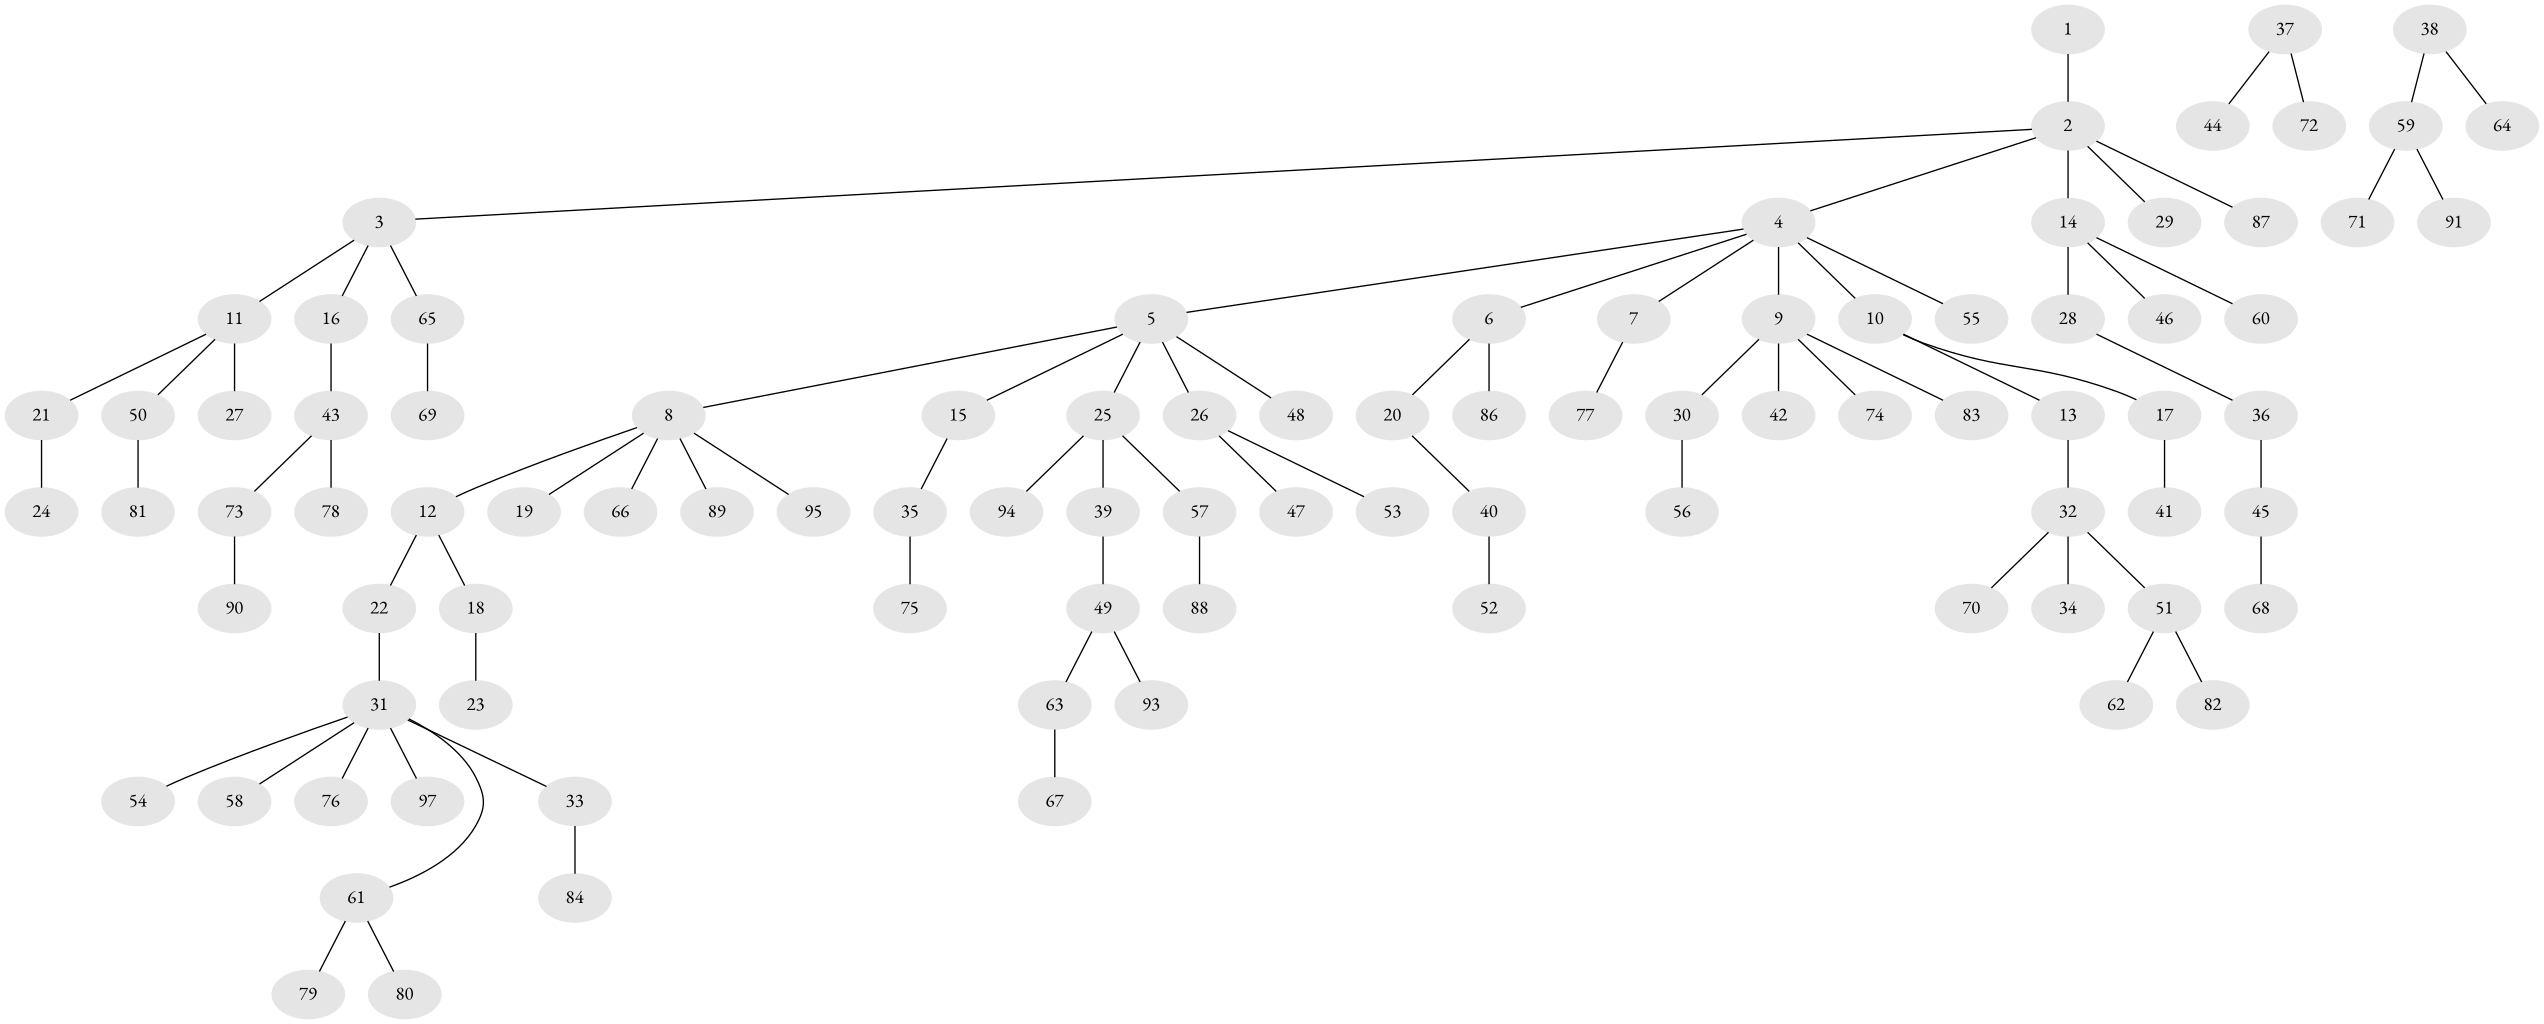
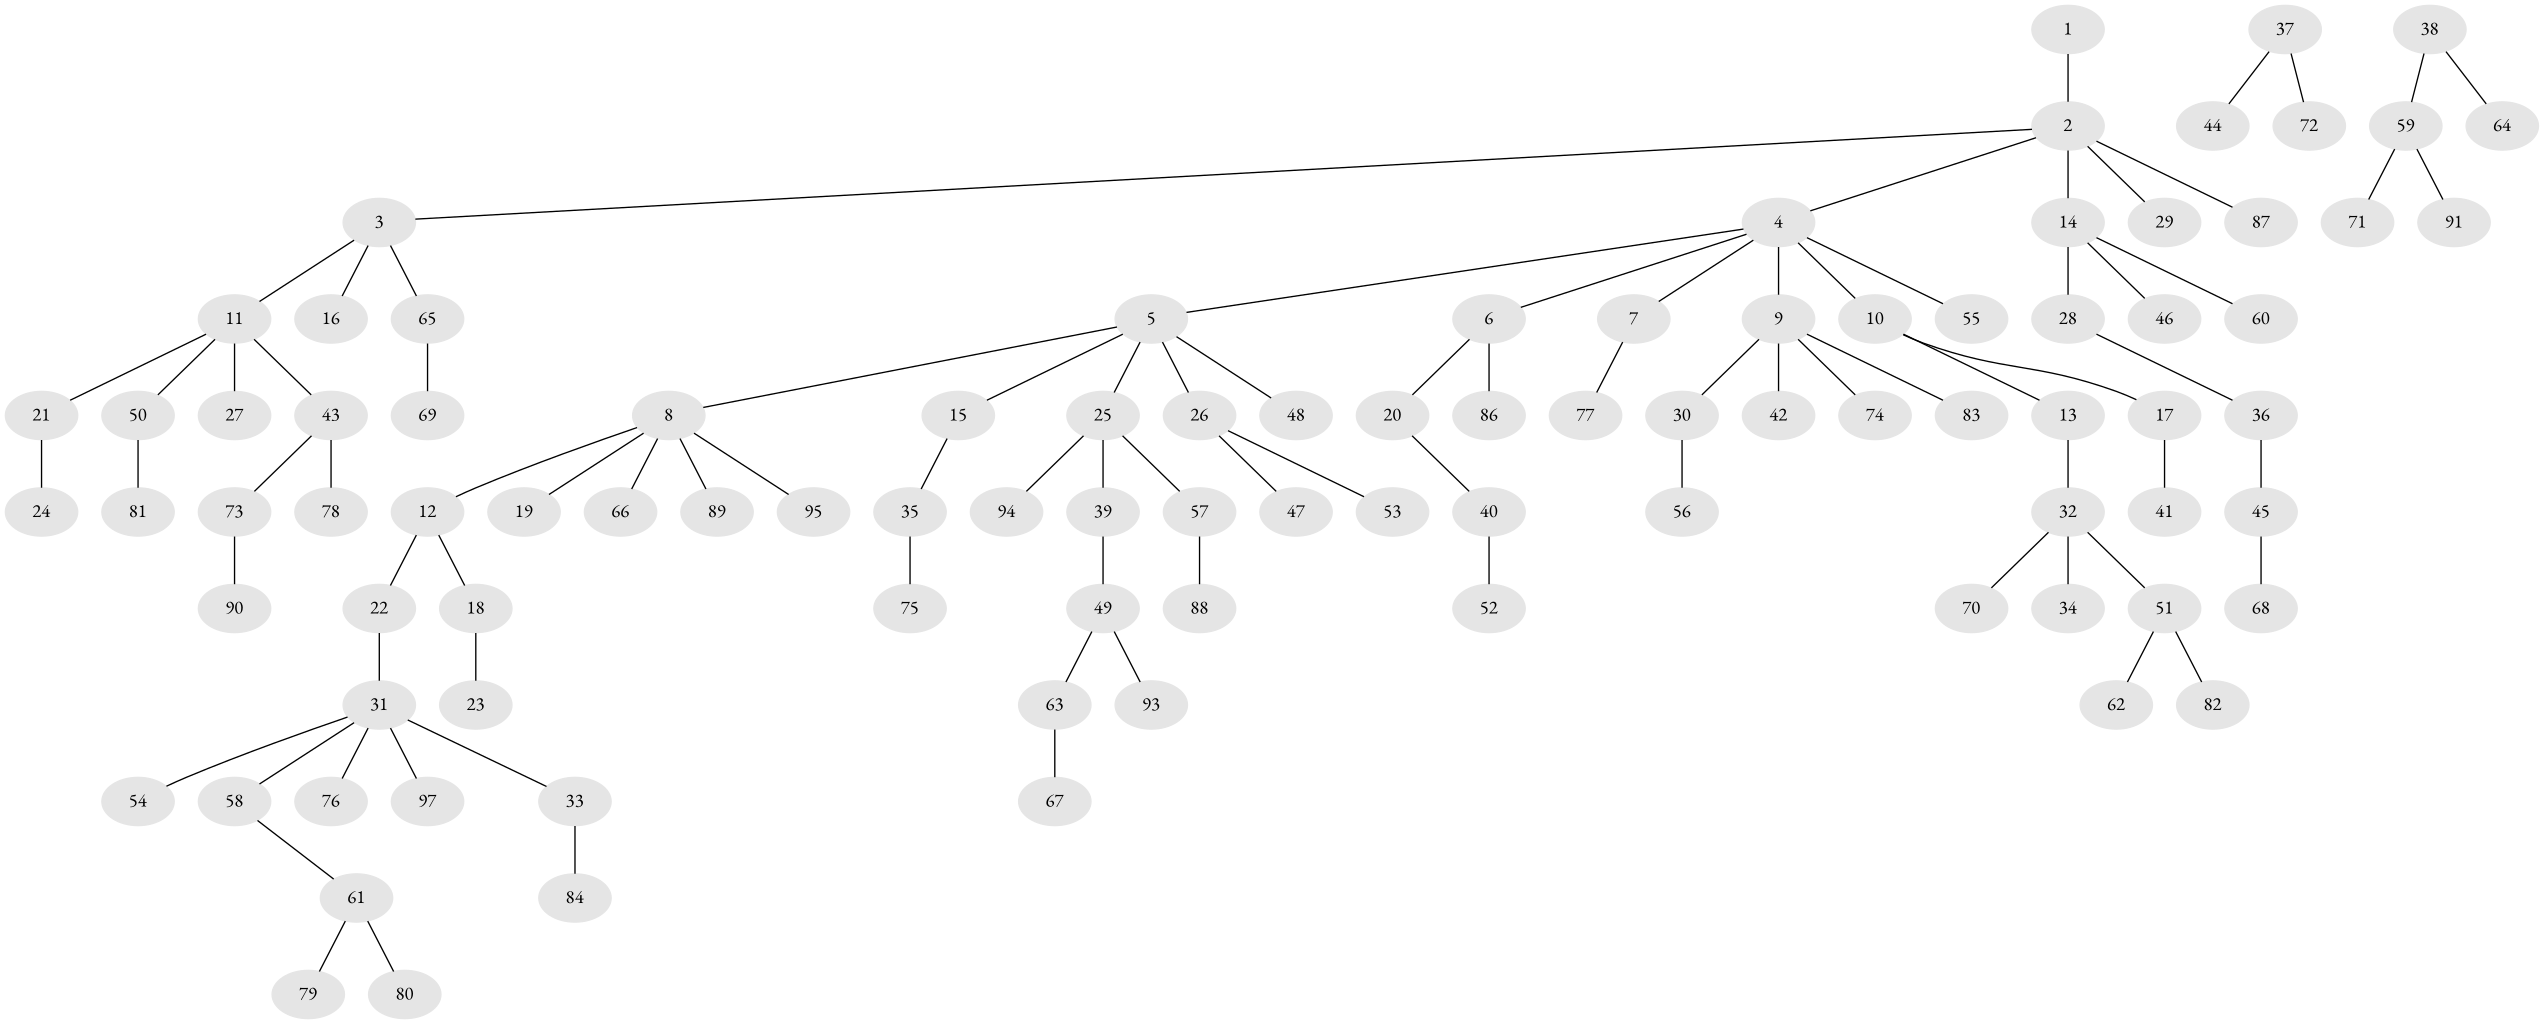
  graph {
    fontname="EB Garamond"
    node [color=gray90 fontname="EB Garamond" style=filled]
    edge [fontname="EB Garamond"]
    1
    2
    3
    4
    14
    29
    87
    11
    16
    65
    5
    6
    7
    9
    10
    55
    28
    46
    60
    21
    27
    43
    50
    69
    8
    15
    25
    26
    48
    20
    86
    77
    30
    42
    74
    83
    13
    17
    12
    19
    66
    89
    95
    35
    39
    57
    94
    47
    53
    40
    18
    22
    56
    32
    41
    24
    73
    78
    81
    23
    31
    34
    51
    70
    36
    37
    44
    72
    75
    52
    33
    54
    58
    76
    n75 [label=97]
    49
    88
    45
    84
    61
    62
    82
    38
    59
    64
    68
    71
    91
    63
    93
    90
    67
    79
    80
    1 -- 2
    2 -- 3
    2 -- 4
    2 -- 14
    2 -- 29
    2 -- 87
    3 -- 11
    3 -- 16
    3 -- 65
    4 -- 5
    4 -- 6
    4 -- 7
    4 -- 9
    4 -- 10
    4 -- 55
    14 -- 28
    14 -- 46
    14 -- 60
    11 -- 21
    11 -- 27
-   16 -- 43
+   11 -- 43
    11 -- 50
    65 -- 69
    5 -- 8
    5 -- 15
    5 -- 25
    5 -- 26
    5 -- 48
    6 -- 20
    6 -- 86
    7 -- 77
    9 -- 30
    9 -- 42
    9 -- 74
    9 -- 83
    10 -- 13
    10 -- 17
    28 -- 36
    21 -- 24
    43 -- 73
    43 -- 78
    50 -- 81
    8 -- 12
    8 -- 19
    8 -- 66
    8 -- 89
    8 -- 95
    15 -- 35
    25 -- 39
    25 -- 57
    25 -- 94
    26 -- 47
    26 -- 53
    20 -- 40
    30 -- 56
    13 -- 32
    17 -- 41
    12 -- 18
    12 -- 22
    35 -- 75
    39 -- 49
    57 -- 88
    40 -- 52
    18 -- 23
    22 -- 31
    32 -- 34
    32 -- 51
    32 -- 70
    73 -- 90
    31 -- 33
    31 -- 54
    31 -- 58
    31 -- 76
    31 -- n75
    51 -- 62
    51 -- 82
    36 -- 45
    37 -- 44
    37 -- 72
    33 -- 84
-   31 -- 61
+   58 -- 61
    49 -- 63
    49 -- 93
    45 -- 68
    61 -- 79
    61 -- 80
    38 -- 59
    38 -- 64
    59 -- 71
    59 -- 91
    63 -- 67
  }
